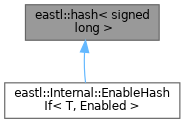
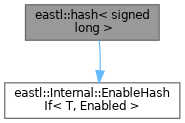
  digraph {
    node [color=gray40 fontname=Helvetica fontsize=10 shape=box style=filled]
    n1 [fillcolor=grey60 fontcolor=black height=0.2 label="eastl::hash\< signed\l long \>" width=0.4]
    n2 [fillcolor=white height=0.2 label="eastl::Internal::EnableHash\lIf\< T, Enabled \>" width=0.4]
-   n1 -> n2 [color=steelblue1 dir=back fontname=Helvetica fontsize=10 labelfontname=Helvetica labelfontsize=10 style=solid]
+   n2 -> n1 [color=steelblue1 dir=back fontname=Helvetica fontsize=10 labelfontname=Helvetica labelfontsize=10 style=solid]
  }
